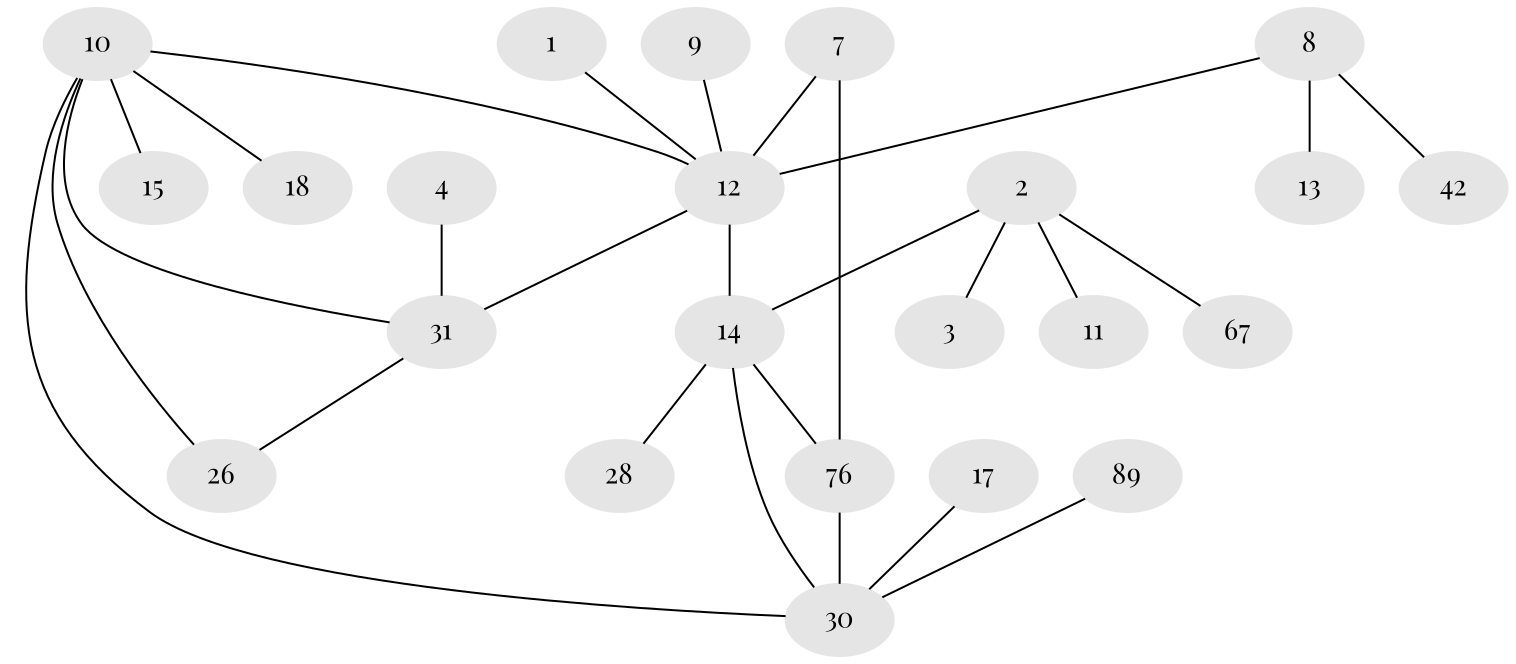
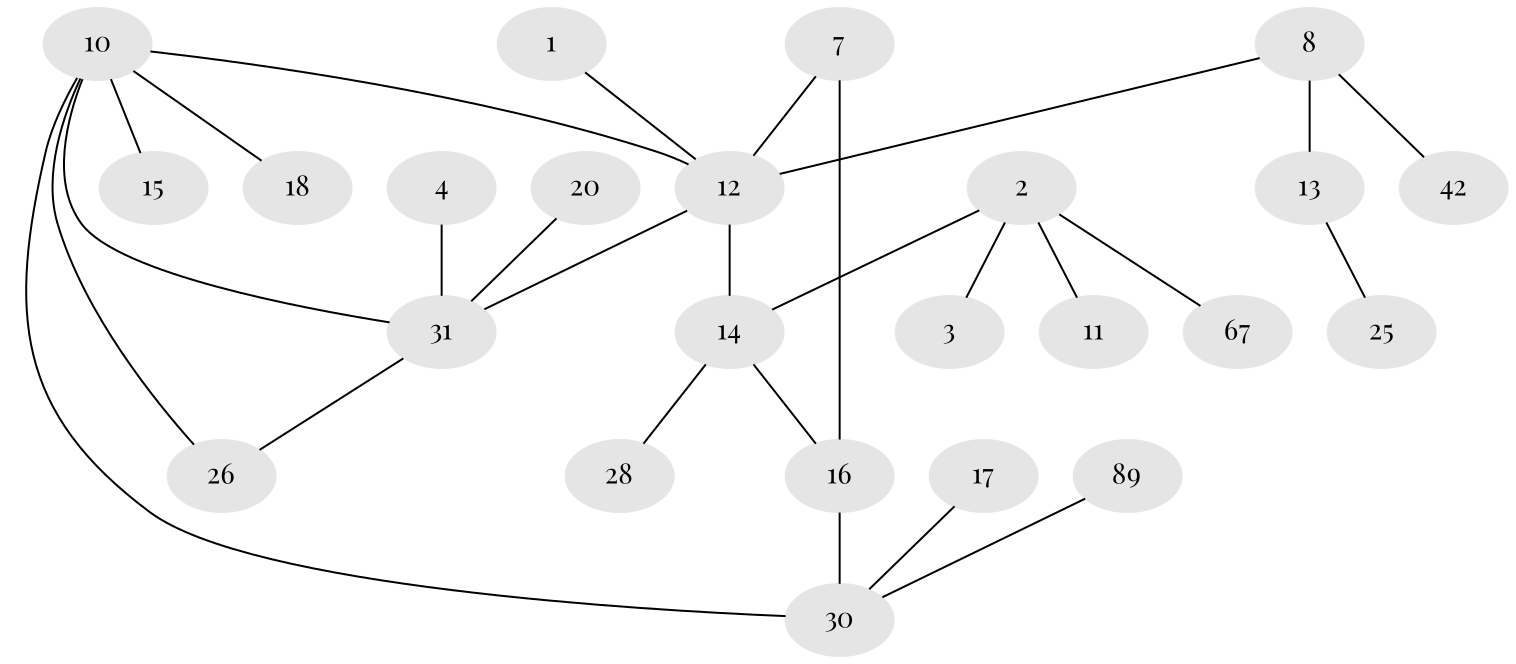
  graph {
    fontname="Playfair Display"
    node [color=gray90 fontname="Playfair Display" style=filled]
    edge [fontname="Playfair Display" weight=1.0]
    1
    12
    14
    n4 [label=31]
    2
    3
    11
    n8 [label=67]
-   16 [label=76]
+   16
    30
    28
    4
    26
    13
+   25
    7
    8
    n18 [label=42]
-   9
    10
    15
    18
    17
    n24 [label=89]
+   20
    1 -- 12
    12 -- 14
    12 -- n4
    14 -- 16 [weight=2.0]
-   14 -- 30
    14 -- 28
    n4 -- 26
    2 -- 14
    2 -- 3
    2 -- 11
    2 -- n8
    16 -- 30
    4 -- n4
+   13 -- 25
    7 -- 12
    7 -- 16 [weight=2.0]
    8 -- 12
    8 -- 13
    8 -- n18
-   9 -- 12
    10 -- 12
    10 -- n4
    10 -- 30
    10 -- 26
    10 -- 15
    10 -- 18
    17 -- 30
    n24 -- 30
+   20 -- n4
  }
